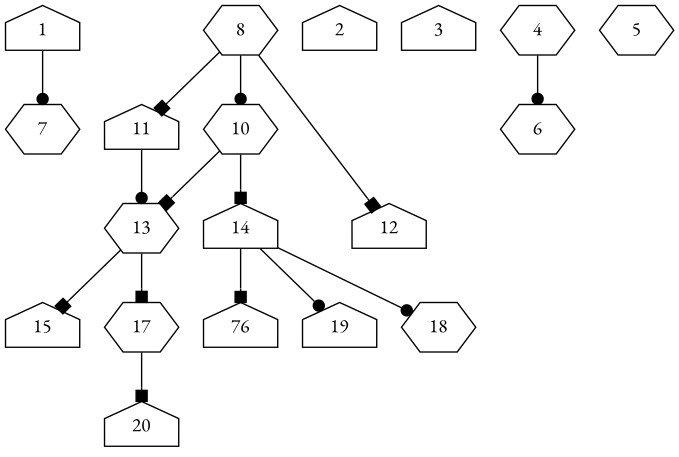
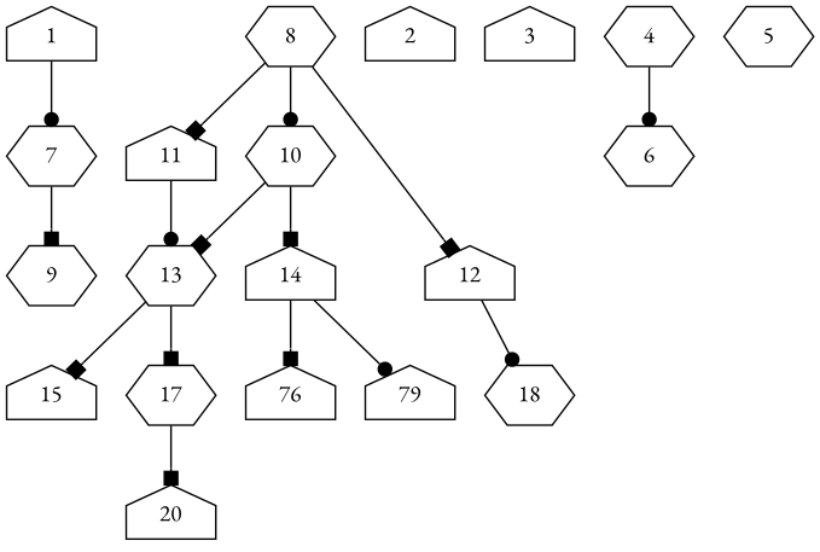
  digraph {
    fontname="EB Garamond"
    node [alpha=0.16 fontname="EB Garamond" shape=house]
    edge [arrowhead=box fontname="EB Garamond"]
    1 [alpha=0.09 expect_size=10700800]
    7 [alpha=0.07 expect_size=9911296 shape=hexagon]
+   9 [expect_size=44563456 shape=hexagon]
    8 [alpha=0.14 expect_size=6012928 shape=hexagon]
    10 [expect_size=15261696 shape=hexagon]
    11 [alpha=0.06 expect_size=19520512]
    12 [alpha=0.15 expect_size=41349120]
    2 [alpha=0.04 expect_size=33156096]
    3 [expect_size=48171008]
    4 [alpha=0.09 expect_size=29634560 shape=hexagon]
    6 [alpha=0.02 expect_size=37710848 shape=hexagon]
    5 [alpha=0.08 expect_size=9330688 shape=hexagon]
    13 [alpha=0.17 expect_size=50789376 shape=hexagon]
    14 [alpha=0.07 expect_size=40212480]
    15 [alpha=0.05 expect_size=14553088]
    17 [alpha=0.03 expect_size=38629376 shape=hexagon]
    n17 [alpha=0.17 expect_size=33118208 label=76]
    18 [alpha=0.15 expect_size=8203264 shape=hexagon]
-   19 [alpha=0.10 expect_size=40929280]
+   19 [alpha=0.10 expect_size=40929280 label=79]
    20 [alpha=0.10 expect_size=32046080]
    1 -> 7 [arrowhead=dot]
+   7 -> 9
    8 -> 10 [arrowhead=dot]
    8 -> 11
    8 -> 12
    10 -> 13
    10 -> 14
    11 -> 13 [arrowhead=dot]
    4 -> 6 [arrowhead=dot]
    13 -> 15
    13 -> 17
    14 -> n17
-   14 -> 18 [arrowhead=dot]
+   12 -> 18 [arrowhead=dot]
    14 -> 19 [arrowhead=dot]
    17 -> 20
  }
